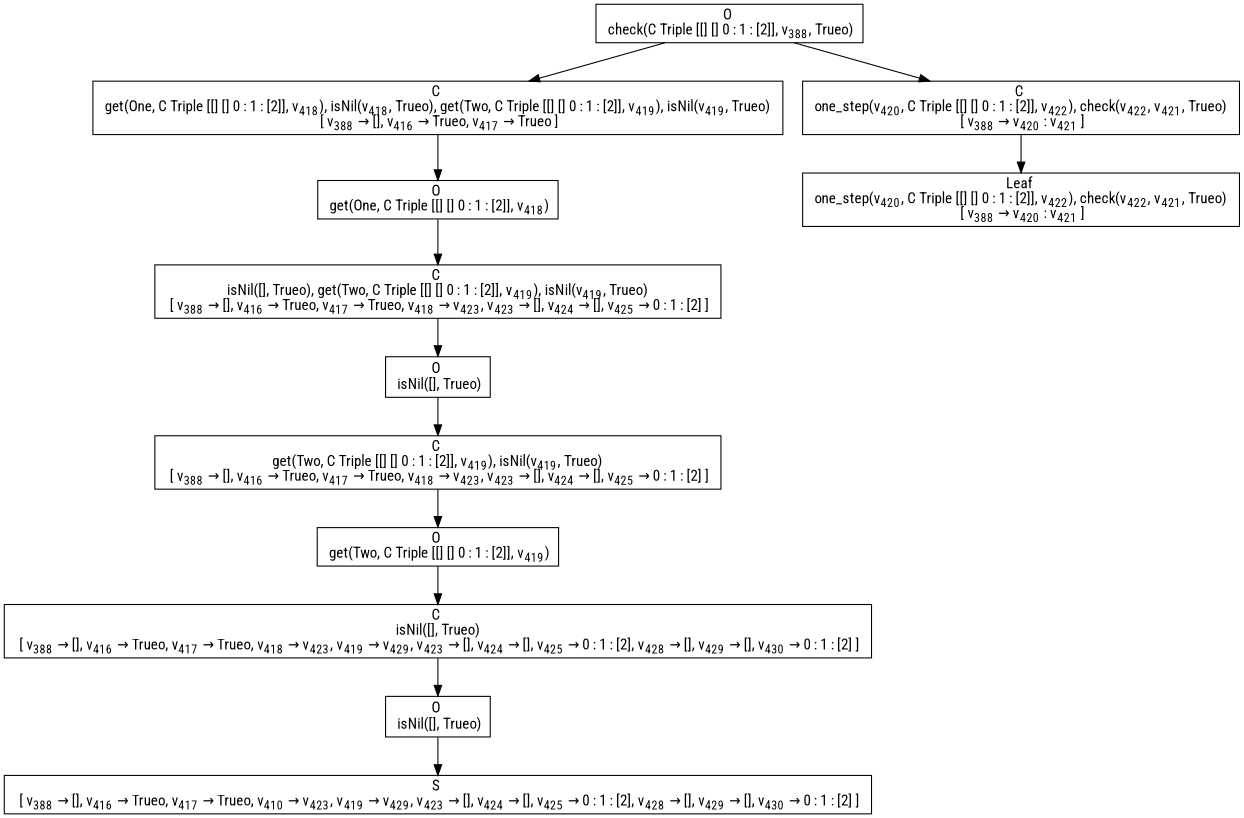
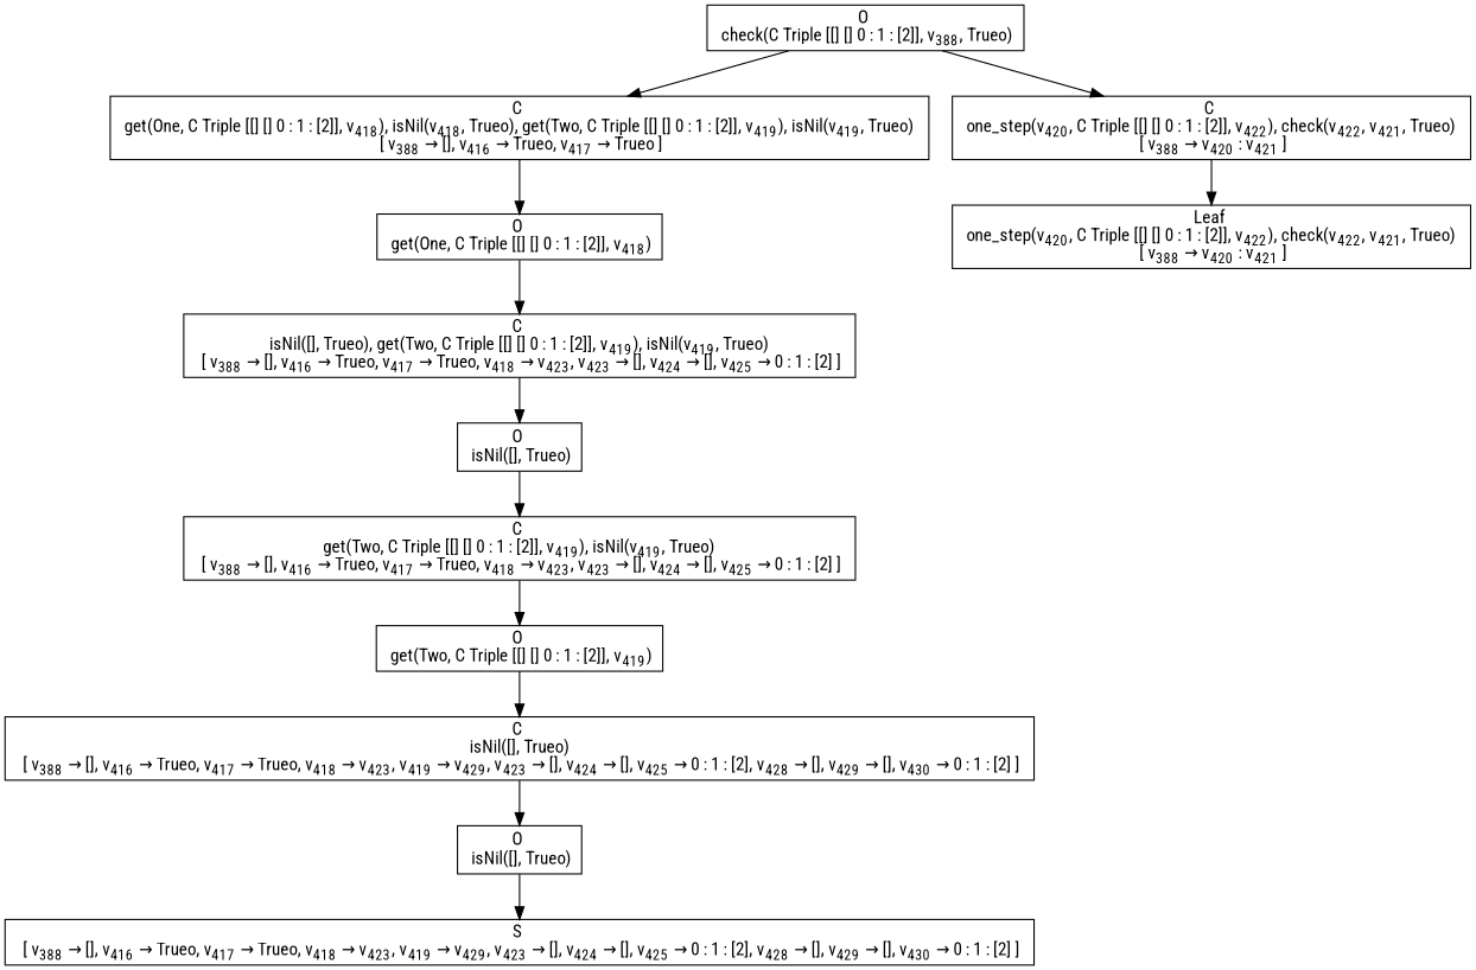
  digraph {
    rankdir=TB
    fontname="Roboto Condensed"
    node [fillcolor=white shape=box style=filled fontname="Roboto Condensed"]
    edge [fontname="Roboto Condensed"]
    n1 [label=<O <BR/> check(C Triple [[] [] 0 : 1 : [2]], v<SUB>388</SUB>, Trueo)>]
    n2 [label=<C <BR/> get(One, C Triple [[] [] 0 : 1 : [2]], v<SUB>418</SUB>), isNil(v<SUB>418</SUB>, Trueo), get(Two, C Triple [[] [] 0 : 1 : [2]], v<SUB>419</SUB>), isNil(v<SUB>419</SUB>, Trueo) <BR/>  [ v<SUB>388</SUB> &rarr; [], v<SUB>416</SUB> &rarr; Trueo, v<SUB>417</SUB> &rarr; Trueo ] >]
    n3 [label=<C <BR/> one_step(v<SUB>420</SUB>, C Triple [[] [] 0 : 1 : [2]], v<SUB>422</SUB>), check(v<SUB>422</SUB>, v<SUB>421</SUB>, Trueo) <BR/>  [ v<SUB>388</SUB> &rarr; v<SUB>420</SUB> : v<SUB>421</SUB> ] >]
    n4 [label=<O <BR/> get(One, C Triple [[] [] 0 : 1 : [2]], v<SUB>418</SUB>)>]
    n5 [label=<Leaf <BR/> one_step(v<SUB>420</SUB>, C Triple [[] [] 0 : 1 : [2]], v<SUB>422</SUB>), check(v<SUB>422</SUB>, v<SUB>421</SUB>, Trueo) <BR/>  [ v<SUB>388</SUB> &rarr; v<SUB>420</SUB> : v<SUB>421</SUB> ] >]
    n6 [label=<C <BR/> isNil([], Trueo), get(Two, C Triple [[] [] 0 : 1 : [2]], v<SUB>419</SUB>), isNil(v<SUB>419</SUB>, Trueo) <BR/>  [ v<SUB>388</SUB> &rarr; [], v<SUB>416</SUB> &rarr; Trueo, v<SUB>417</SUB> &rarr; Trueo, v<SUB>418</SUB> &rarr; v<SUB>423</SUB>, v<SUB>423</SUB> &rarr; [], v<SUB>424</SUB> &rarr; [], v<SUB>425</SUB> &rarr; 0 : 1 : [2] ] >]
    n7 [label=<O <BR/> isNil([], Trueo)>]
    n8 [label=<C <BR/> get(Two, C Triple [[] [] 0 : 1 : [2]], v<SUB>419</SUB>), isNil(v<SUB>419</SUB>, Trueo) <BR/>  [ v<SUB>388</SUB> &rarr; [], v<SUB>416</SUB> &rarr; Trueo, v<SUB>417</SUB> &rarr; Trueo, v<SUB>418</SUB> &rarr; v<SUB>423</SUB>, v<SUB>423</SUB> &rarr; [], v<SUB>424</SUB> &rarr; [], v<SUB>425</SUB> &rarr; 0 : 1 : [2] ] >]
    n9 [label=<O <BR/> get(Two, C Triple [[] [] 0 : 1 : [2]], v<SUB>419</SUB>)>]
    n10 [label=<C <BR/> isNil([], Trueo) <BR/>  [ v<SUB>388</SUB> &rarr; [], v<SUB>416</SUB> &rarr; Trueo, v<SUB>417</SUB> &rarr; Trueo, v<SUB>418</SUB> &rarr; v<SUB>423</SUB>, v<SUB>419</SUB> &rarr; v<SUB>429</SUB>, v<SUB>423</SUB> &rarr; [], v<SUB>424</SUB> &rarr; [], v<SUB>425</SUB> &rarr; 0 : 1 : [2], v<SUB>428</SUB> &rarr; [], v<SUB>429</SUB> &rarr; [], v<SUB>430</SUB> &rarr; 0 : 1 : [2] ] >]
    n11 [label=<O <BR/> isNil([], Trueo)>]
-   n12 [label=<S <BR/>  [ v<SUB>388</SUB> &rarr; [], v<SUB>416</SUB> &rarr; Trueo, v<SUB>417</SUB> &rarr; Trueo, v<SUB>410</SUB> &rarr; v<SUB>423</SUB>, v<SUB>419</SUB> &rarr; v<SUB>429</SUB>, v<SUB>423</SUB> &rarr; [], v<SUB>424</SUB> &rarr; [], v<SUB>425</SUB> &rarr; 0 : 1 : [2], v<SUB>428</SUB> &rarr; [], v<SUB>429</SUB> &rarr; [], v<SUB>430</SUB> &rarr; 0 : 1 : [2] ] >]
+   n12 [label=<S <BR/>  [ v<SUB>388</SUB> &rarr; [], v<SUB>416</SUB> &rarr; Trueo, v<SUB>417</SUB> &rarr; Trueo, v<SUB>418</SUB> &rarr; v<SUB>423</SUB>, v<SUB>419</SUB> &rarr; v<SUB>429</SUB>, v<SUB>423</SUB> &rarr; [], v<SUB>424</SUB> &rarr; [], v<SUB>425</SUB> &rarr; 0 : 1 : [2], v<SUB>428</SUB> &rarr; [], v<SUB>429</SUB> &rarr; [], v<SUB>430</SUB> &rarr; 0 : 1 : [2] ] >]
    n1 -> n2
    n1 -> n3
    n2 -> n4
    n3 -> n5
    n4 -> n6
    n6 -> n7
    n7 -> n8
    n8 -> n9
    n9 -> n10
    n10 -> n11
    n11 -> n12
  }
